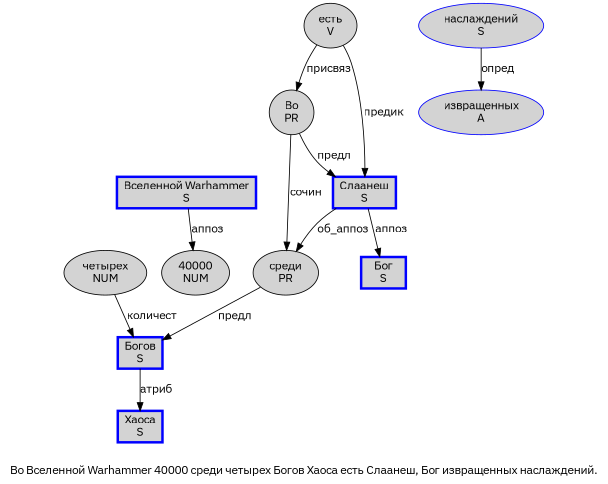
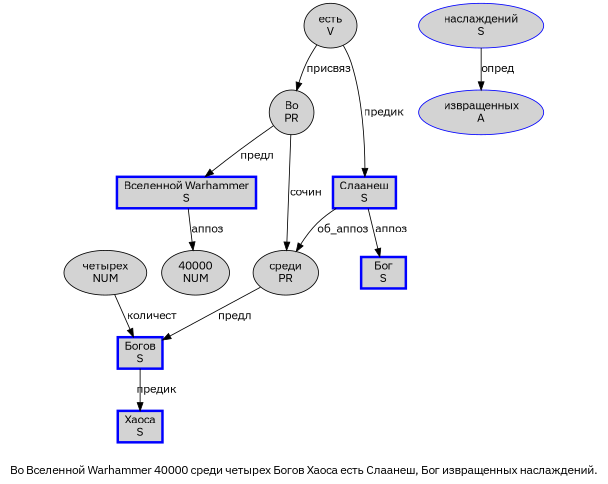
  digraph {
    fontname="IBM Plex Sans"
    label="Во Вселенной Warhammer 40000 среди четырех Богов Хаоса есть Слаанеш, Бог извращенных наслаждений."
    node [fillcolor=lightgray fontname="IBM Plex Sans" penwidth=1 shape=ellipse style=filled color=blue]
    edge [fontname="IBM Plex Sans"]
    n1 [label="Во\nPR" color=""]
    n2 [label="Вселенной Warhammer\nS" penwidth=3 shape=box]
    n3 [label="среди\nPR" color=""]
    n4 [label="40000\nNUM" color=""]
    n5 [label="Богов\nS" penwidth=3 shape=box]
    n6 [label="Хаоса\nS" penwidth=3 shape=box]
    n7 [label="четырех\nNUM" color=""]
    n8 [label="есть\nV" color=""]
    n9 [label="Слаанеш\nS" penwidth=3 shape=box]
    n10 [label="Бог\nS" penwidth=3 shape=box]
    n11 [label="наслаждений\nS"]
    n12 [label="извращенных\nA"]
-   n1 -> n9 [label="предл"]
+   n1 -> n2 [label="предл"]
    n1 -> n3 [label="сочин"]
    n2 -> n4 [label="аппоз"]
    n3 -> n5 [label="предл"]
-   n5 -> n6 [label="атриб"]
+   n5 -> n6 [label="предик"]
    n7 -> n5 [label="количест"]
    n8 -> n1 [label="присвяз"]
    n8 -> n9 [label="предик"]
    n9 -> n3 [label="об_аппоз"]
    n9 -> n10 [label="аппоз"]
    n11 -> n12 [label="опред"]
  }
